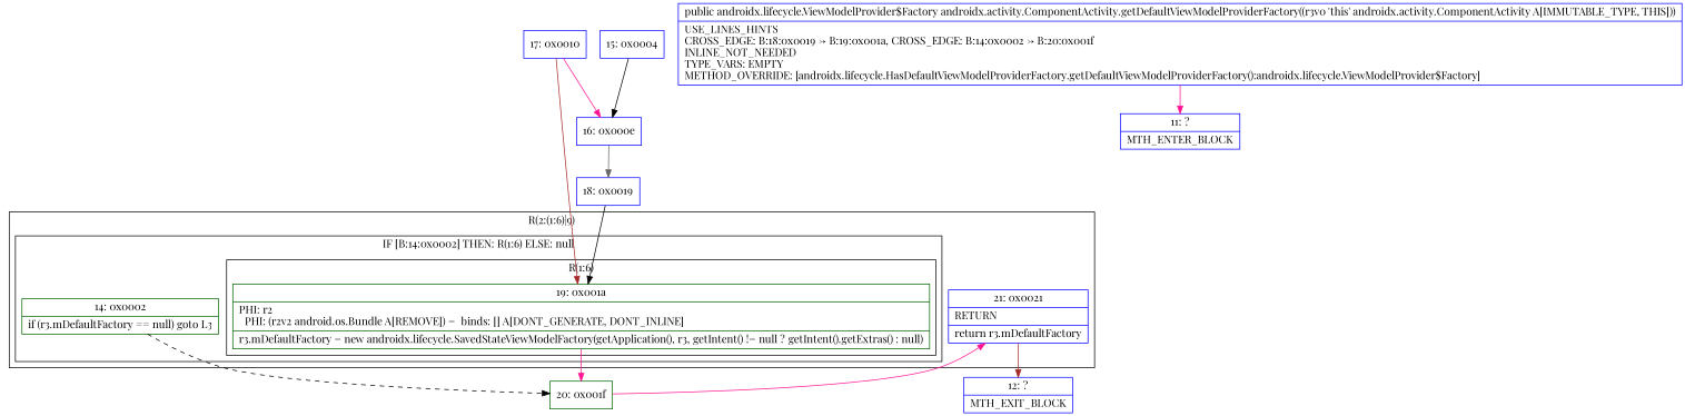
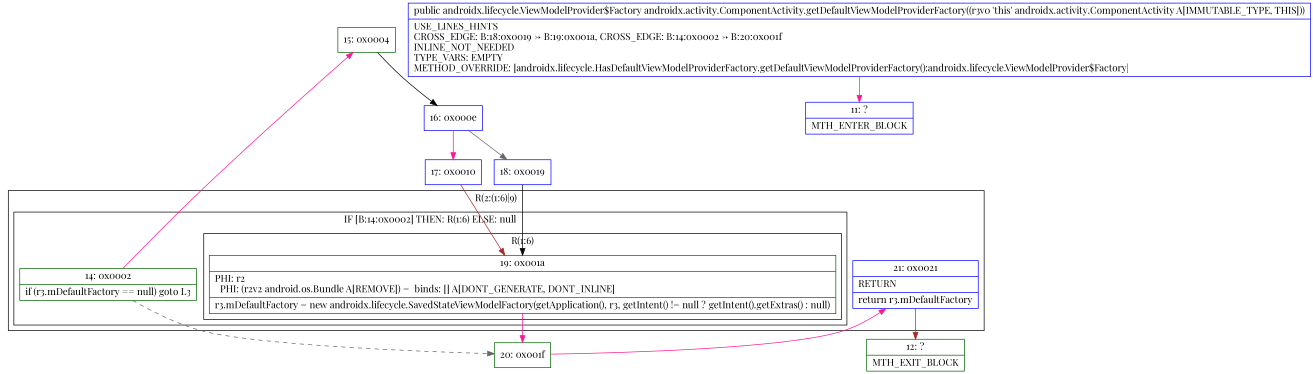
  digraph {
    fontname="Playfair Display"
    node [color=blue fontname="Playfair Display" shape=record]
    edge [color=deeppink fontname="Playfair Display"]
    n1 [color=darkgreen label="{19\:\ 0x001a|PHI: r2 \l  PHI: (r2v2 android.os.Bundle A[REMOVE]) =  binds: [] A[DONT_GENERATE, DONT_INLINE]\l|r3.mDefaultFactory = new androidx.lifecycle.SavedStateViewModelFactory(getApplication(), r3, getIntent() != null ? getIntent().getExtras() : null)\l}"]
    n2 [color=darkgreen label="{14\:\ 0x0002|if (r3.mDefaultFactory == null) goto L3\l}"]
    n3 [label="{21\:\ 0x0021|RETURN\l|return r3.mDefaultFactory\l}"]
    n4 [color=darkgreen label="{20\:\ 0x001f}"]
-   n5 [label="{15\:\ 0x0004}"]
-   n6 [label="{12\:\ ?|MTH_EXIT_BLOCK\l}"]
+   n5 [color=darkgreen label="{15\:\ 0x0004}"]
+   n6 [color=darkgreen label="{12\:\ ?|MTH_EXIT_BLOCK\l}"]
    n7 [label="{16\:\ 0x000e}"]
    n8 [label="{11\:\ ?|MTH_ENTER_BLOCK\l}"]
    n9 [label="{17\:\ 0x0010}"]
    n10 [label="{18\:\ 0x0019}"]
    n11 [label="{public androidx.lifecycle.ViewModelProvider$Factory androidx.activity.ComponentActivity.getDefaultViewModelProviderFactory((r3v0 'this' androidx.activity.ComponentActivity A[IMMUTABLE_TYPE, THIS]))  | USE_LINES_HINTS\lCROSS_EDGE: B:18:0x0019 \-\> B:19:0x001a, CROSS_EDGE: B:14:0x0002 \-\> B:20:0x001f\lINLINE_NOT_NEEDED\lTYPE_VARS: EMPTY\lMETHOD_OVERRIDE: [androidx.lifecycle.HasDefaultViewModelProviderFactory.getDefaultViewModelProviderFactory():androidx.lifecycle.ViewModelProvider$Factory]\l}"]
    subgraph cluster_1 {
      label="R(2:(1:6)|9)"
      n3
      subgraph cluster_2 {
        label="IF [B:14:0x0002] THEN: R(1:6) ELSE: null"
        n2
        subgraph cluster_3 {
          label="R(1:6)"
          n1
        }
      }
    }
    n1 -> n4
-   n2 -> n4 [color=black style=dashed]
+   n2 -> n4 [color=gray40 style=dashed]
+   n2 -> n5
    n3 -> n6 [color=brown]
    n4 -> n3
    n5 -> n7 [color=black]
-   n9 -> n7
+   n7 -> n9
    n7 -> n10 [color=gray40]
    n9 -> n1 [color=brown]
    n10 -> n1 [color=black]
    n11 -> n8
  }
